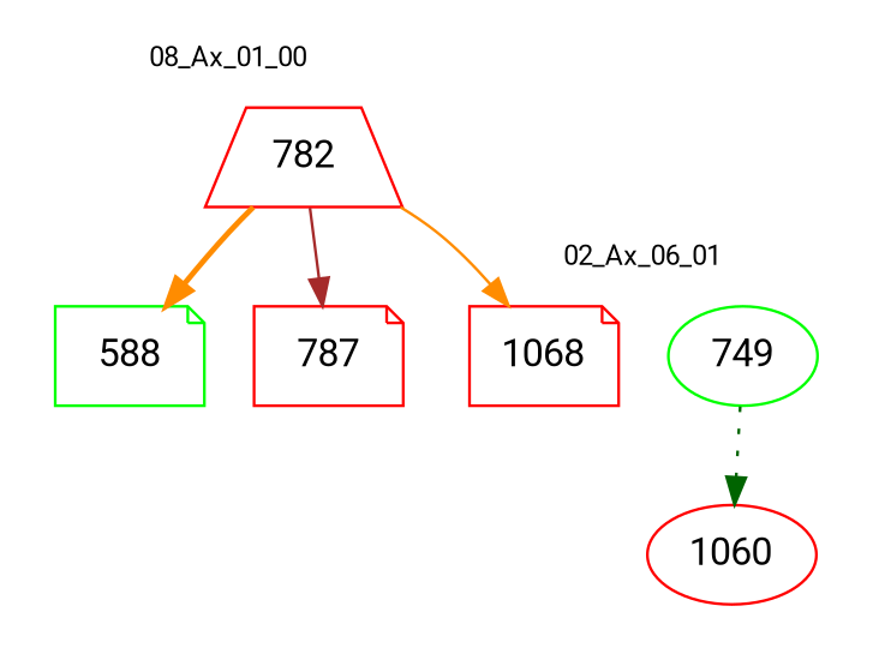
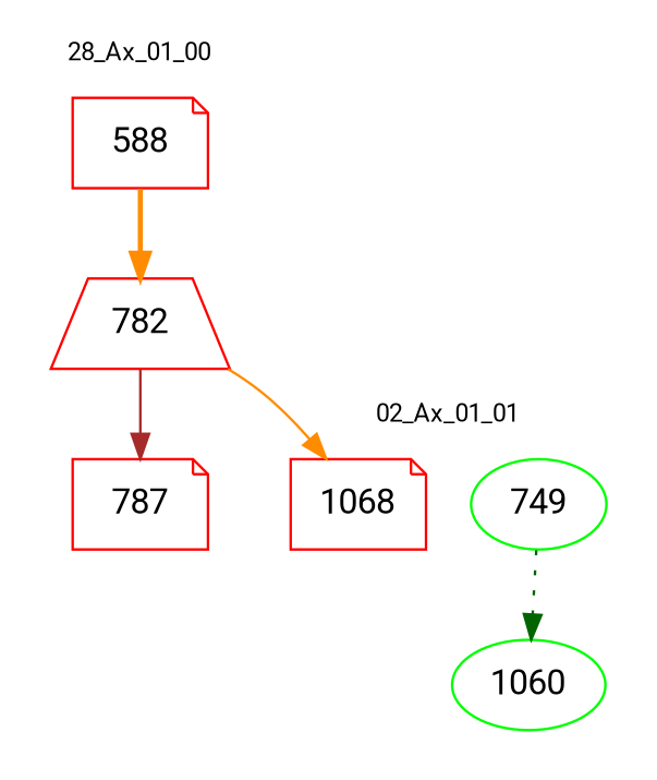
  digraph {
    fontname=Roboto
    node [color=red fontname=Roboto shape=note]
    edge [color=darkorange fontname=Roboto style=solid]
-   n1 [color=green label=588]
+   n1 [label=588]
    n2 [label=782 shape=trapezium]
    n3 [label=787]
    n4 [color=green label=749 shape=ellipse]
-   n5 [label=1060 shape=ellipse]
+   n5 [color=green label=1060 shape=ellipse]
    n6 [label=1068]
    subgraph cluster_1 {
      color=white
      fontsize=10
-     label="08_Ax_01_00"
+     label="28_Ax_01_00"
      n1
      n2
      n3
    }
    subgraph cluster_2 {
      color=white
      fontsize=10
-     label="02_Ax_06_01"
+     label="02_Ax_01_01"
      n4
      n5
      n6
    }
-   n2 -> n1 [style=bold]
+   n1 -> n2 [style=bold]
    n2 -> n3 [color=brown]
    n2 -> n6
    n4 -> n5 [color=darkgreen style=dotted]
  }
